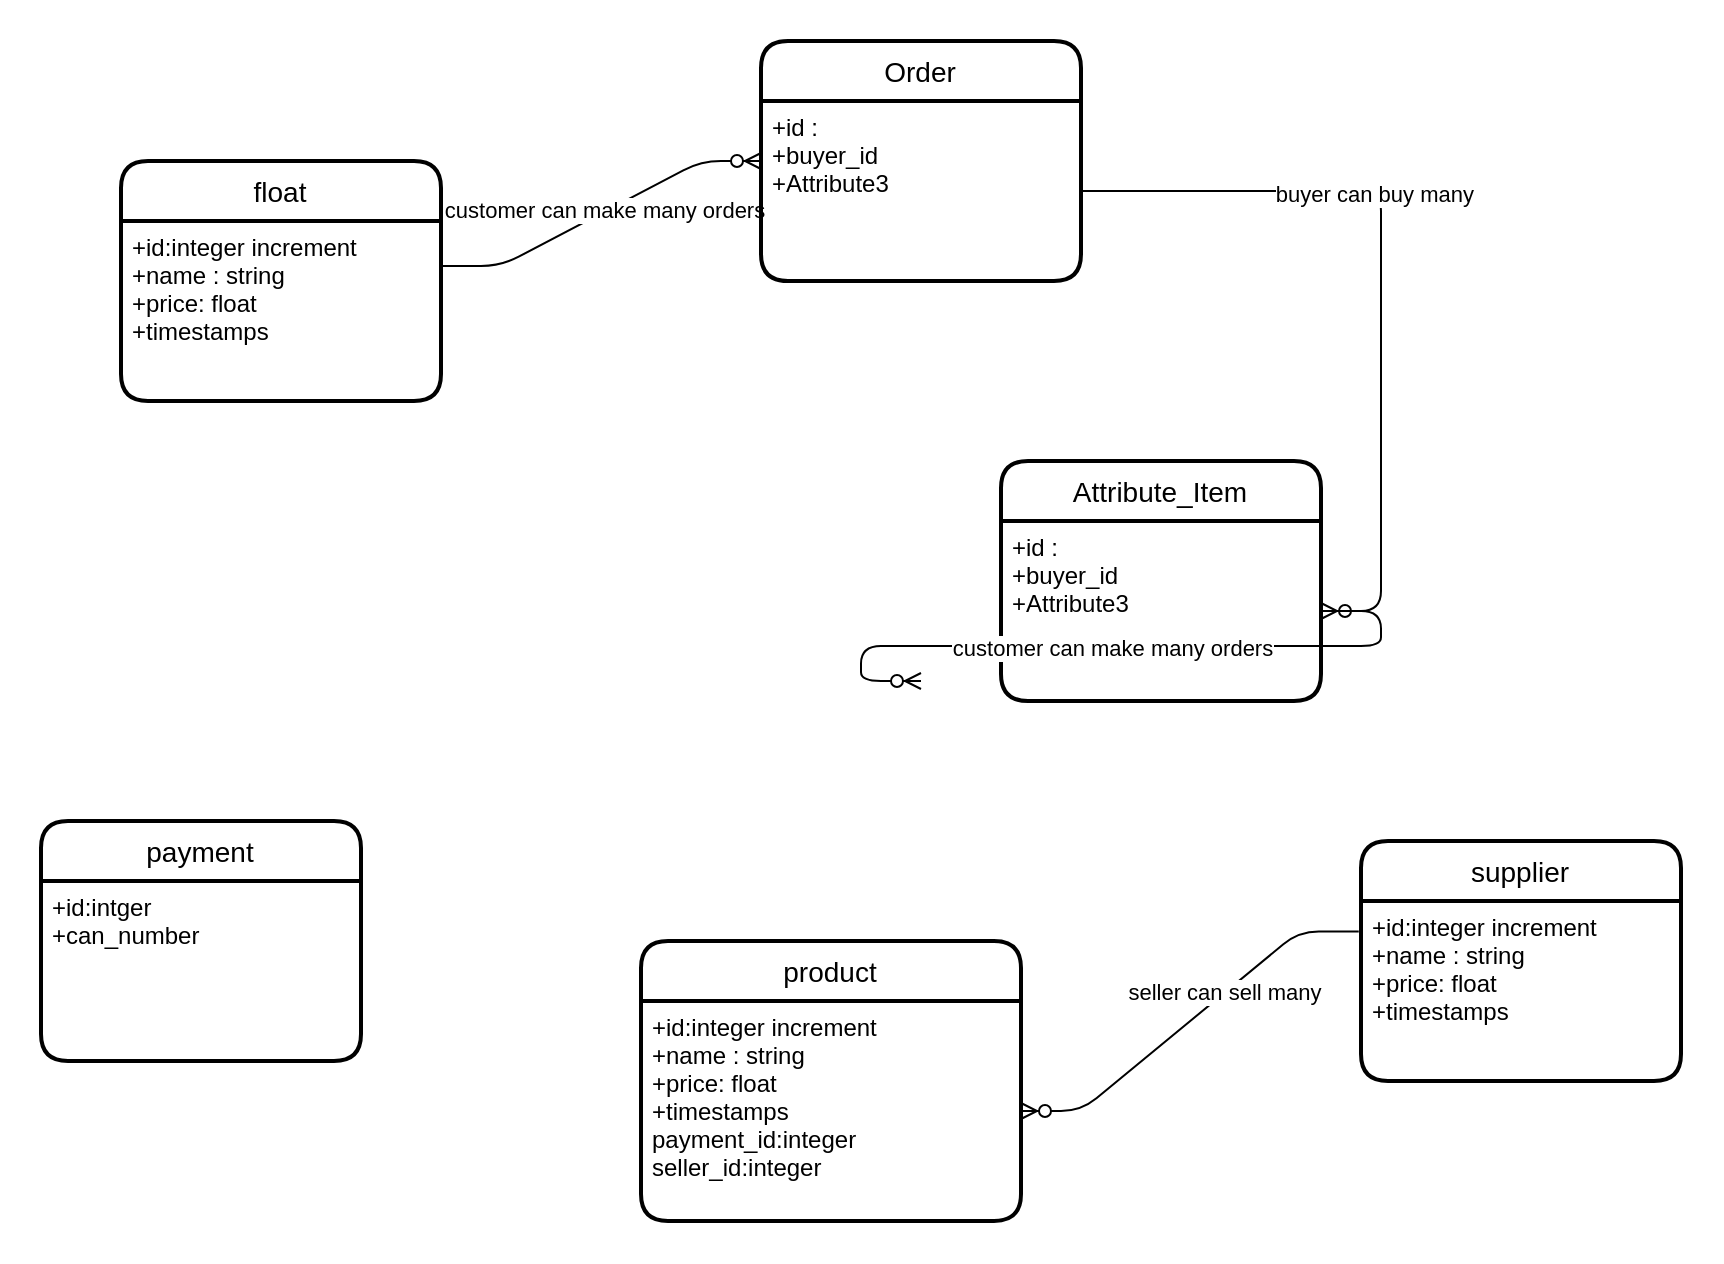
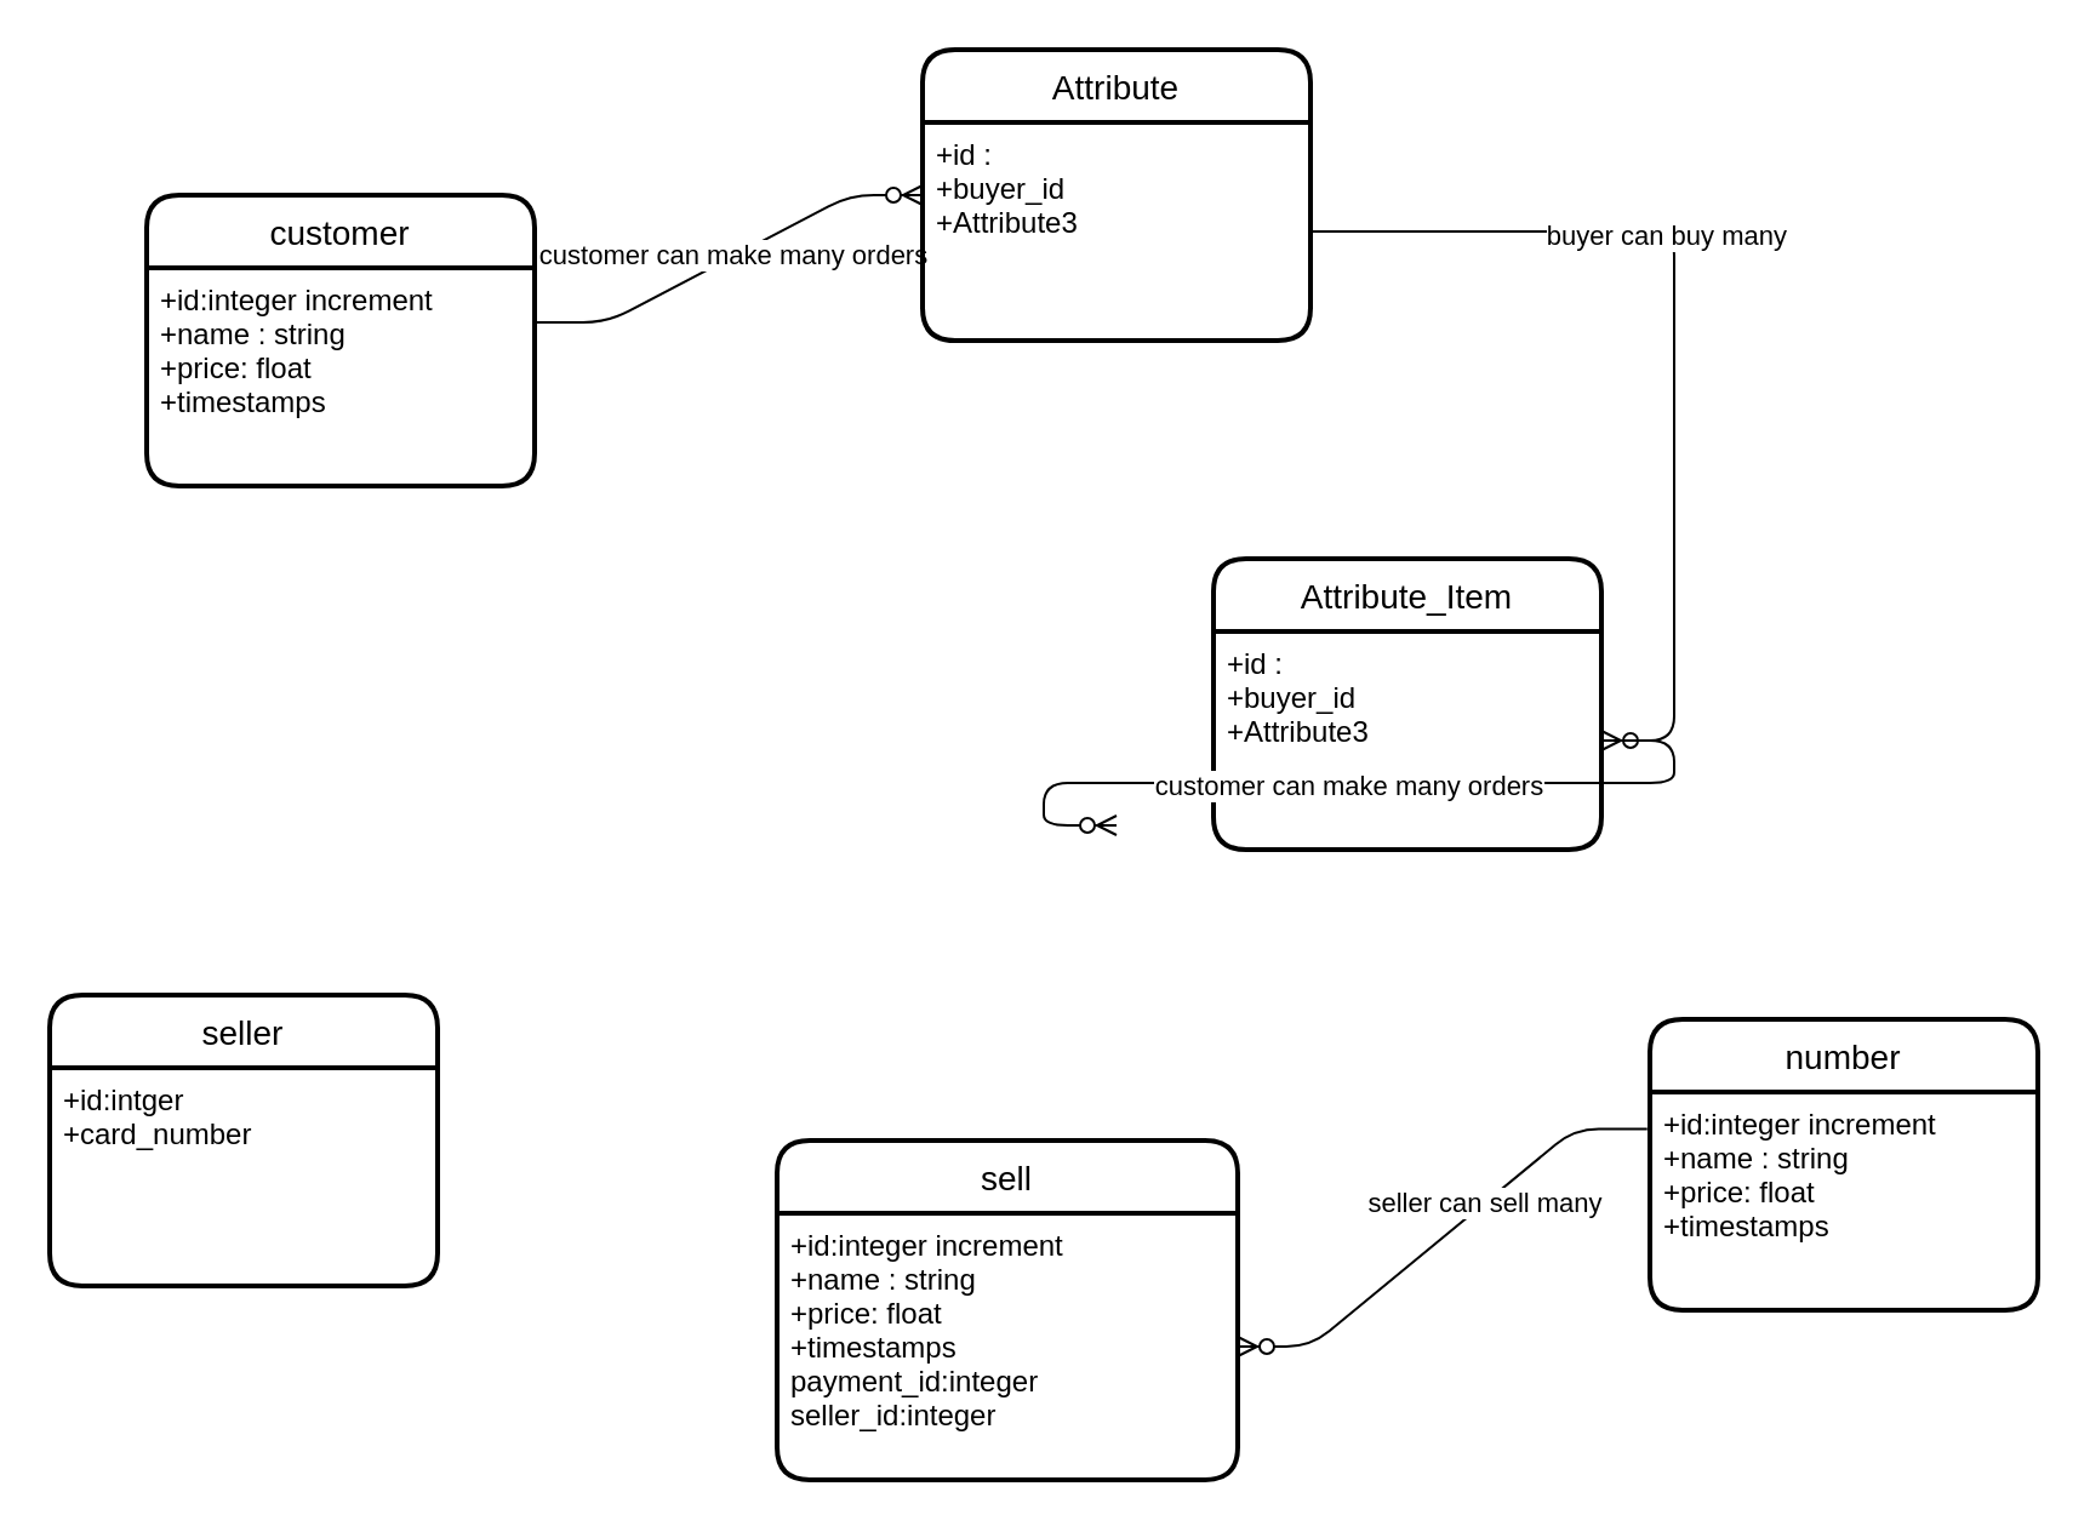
  <mxCell id="0" />
  <mxCell id="1" parent="0" />
- <mxCell id="2" value="product" style="swimlane;childLayout=stackLayout;horizontal=1;startSize=30;horizontalStack=0;rounded=1;fontSize=14;fontStyle=0;strokeWidth=2;resizeParent=0;resizeLast=1;shadow=0;dashed=0;align=center;" parent="1" vertex="1"><mxGeometry x="320" y="470" width="190" height="140" as="geometry"><mxRectangle x="490" y="160" width="80" height="30" as="alternateBounds" /></mxGeometry></mxCell>
+ <mxCell id="2" value="sell" style="swimlane;childLayout=stackLayout;horizontal=1;startSize=30;horizontalStack=0;rounded=1;fontSize=14;fontStyle=0;strokeWidth=2;resizeParent=0;resizeLast=1;shadow=0;dashed=0;align=center;" parent="1" vertex="1"><mxGeometry x="320" y="470" width="190" height="140" as="geometry"><mxRectangle x="490" y="160" width="80" height="30" as="alternateBounds" /></mxGeometry></mxCell>
  <mxCell id="3" value="+id:integer increment&#10;+name : string &#10;+price: float&#10;+timestamps&#10;payment_id:integer&#10;seller_id:integer" style="align=left;strokeColor=none;fillColor=none;spacingLeft=4;fontSize=12;verticalAlign=top;resizable=0;rotatable=0;part=1;" parent="2" vertex="1"><mxGeometry y="30" width="190" height="110" as="geometry" /></mxCell>
- <mxCell id="4" value="float" style="swimlane;childLayout=stackLayout;horizontal=1;startSize=30;horizontalStack=0;rounded=1;fontSize=14;fontStyle=0;strokeWidth=2;resizeParent=0;resizeLast=1;shadow=0;dashed=0;align=center;" parent="1" vertex="1"><mxGeometry x="60" y="80" width="160" height="120" as="geometry" /></mxCell>
+ <mxCell id="4" value="customer" style="swimlane;childLayout=stackLayout;horizontal=1;startSize=30;horizontalStack=0;rounded=1;fontSize=14;fontStyle=0;strokeWidth=2;resizeParent=0;resizeLast=1;shadow=0;dashed=0;align=center;" parent="1" vertex="1"><mxGeometry x="60" y="80" width="160" height="120" as="geometry" /></mxCell>
  <mxCell id="5" value="+id:integer increment&#10;+name : string &#10;+price: float&#10;+timestamps&#10;" style="align=left;strokeColor=none;fillColor=none;spacingLeft=4;fontSize=12;verticalAlign=top;resizable=0;rotatable=0;part=1;" parent="4" vertex="1"><mxGeometry y="30" width="160" height="90" as="geometry" /></mxCell>
- <mxCell id="6" value="supplier" style="swimlane;childLayout=stackLayout;horizontal=1;startSize=30;horizontalStack=0;rounded=1;fontSize=14;fontStyle=0;strokeWidth=2;resizeParent=0;resizeLast=1;shadow=0;dashed=0;align=center;" parent="1" vertex="1"><mxGeometry x="680" y="420" width="160" height="120" as="geometry" /></mxCell>
+ <mxCell id="6" value="number" style="swimlane;childLayout=stackLayout;horizontal=1;startSize=30;horizontalStack=0;rounded=1;fontSize=14;fontStyle=0;strokeWidth=2;resizeParent=0;resizeLast=1;shadow=0;dashed=0;align=center;" parent="1" vertex="1"><mxGeometry x="680" y="420" width="160" height="120" as="geometry" /></mxCell>
  <mxCell id="7" value="+id:integer increment&#10;+name : string &#10;+price: float&#10;+timestamps" style="align=left;strokeColor=none;fillColor=none;spacingLeft=4;fontSize=12;verticalAlign=top;resizable=0;rotatable=0;part=1;" parent="6" vertex="1"><mxGeometry y="30" width="160" height="90" as="geometry" /></mxCell>
  <mxCell id="8" value="" style="edgeStyle=entityRelationEdgeStyle;fontSize=12;html=1;endArrow=ERzeroToMany;endFill=1;exitX=1;exitY=0.25;exitDx=0;exitDy=0;entryX=0;entryY=0.5;entryDx=0;entryDy=0;" parent="1" source="5" target="14" edge="1"><mxGeometry width="100" height="100" relative="1" as="geometry"><mxPoint x="60" y="710" as="sourcePoint" /><mxPoint x="160" y="610" as="targetPoint" /></mxGeometry></mxCell>
  <mxCell id="9" value="customer can make many orders" style="edgeLabel;html=1;align=center;verticalAlign=middle;resizable=0;points=[];" vertex="1" connectable="0" parent="8"><mxGeometry x="0.027" y="1" relative="1" as="geometry"><mxPoint as="offset" /></mxGeometry></mxCell>
  <mxCell id="10" value="" style="edgeStyle=entityRelationEdgeStyle;fontSize=12;html=1;endArrow=ERzeroToMany;endFill=1;exitX=-0.007;exitY=0.17;exitDx=0;exitDy=0;exitPerimeter=0;" parent="1" source="7" target="3" edge="1"><mxGeometry width="100" height="100" relative="1" as="geometry"><mxPoint x="430" y="555" as="sourcePoint" /><mxPoint x="580" y="565" as="targetPoint" /></mxGeometry></mxCell>
  <mxCell id="11" value="seller can sell many" style="edgeLabel;html=1;align=center;verticalAlign=middle;resizable=0;points=[];" parent="10" vertex="1" connectable="0"><mxGeometry x="-0.225" y="-1" relative="1" as="geometry"><mxPoint as="offset" /></mxGeometry></mxCell>
- <mxCell id="12" value="payment" style="swimlane;childLayout=stackLayout;horizontal=1;startSize=30;horizontalStack=0;rounded=1;fontSize=14;fontStyle=0;strokeWidth=2;resizeParent=0;resizeLast=1;shadow=0;dashed=0;align=center;" parent="1" vertex="1"><mxGeometry x="20" y="410" width="160" height="120" as="geometry" /></mxCell>
- <mxCell id="13" value="+id:intger&#10;+can_number" style="align=left;strokeColor=none;fillColor=none;spacingLeft=4;fontSize=12;verticalAlign=top;resizable=0;rotatable=0;part=1;" parent="12" vertex="1"><mxGeometry y="30" width="160" height="90" as="geometry" /></mxCell>
- <mxCell id="14" value="Order" style="swimlane;childLayout=stackLayout;horizontal=1;startSize=30;horizontalStack=0;rounded=1;fontSize=14;fontStyle=0;strokeWidth=2;resizeParent=0;resizeLast=1;shadow=0;dashed=0;align=center;" parent="1" vertex="1"><mxGeometry x="380" y="20" width="160" height="120" as="geometry" /></mxCell>
+ <mxCell id="12" value="seller" style="swimlane;childLayout=stackLayout;horizontal=1;startSize=30;horizontalStack=0;rounded=1;fontSize=14;fontStyle=0;strokeWidth=2;resizeParent=0;resizeLast=1;shadow=0;dashed=0;align=center;" parent="1" vertex="1"><mxGeometry x="20" y="410" width="160" height="120" as="geometry" /></mxCell>
+ <mxCell id="13" value="+id:intger&#10;+card_number" style="align=left;strokeColor=none;fillColor=none;spacingLeft=4;fontSize=12;verticalAlign=top;resizable=0;rotatable=0;part=1;" parent="12" vertex="1"><mxGeometry y="30" width="160" height="90" as="geometry" /></mxCell>
+ <mxCell id="14" value="Attribute" style="swimlane;childLayout=stackLayout;horizontal=1;startSize=30;horizontalStack=0;rounded=1;fontSize=14;fontStyle=0;strokeWidth=2;resizeParent=0;resizeLast=1;shadow=0;dashed=0;align=center;" parent="1" vertex="1"><mxGeometry x="380" y="20" width="160" height="120" as="geometry" /></mxCell>
  <mxCell id="15" value="+id : &#10;+buyer_id&#10;+Attribute3" style="align=left;strokeColor=none;fillColor=none;spacingLeft=4;fontSize=12;verticalAlign=top;resizable=0;rotatable=0;part=1;" parent="14" vertex="1"><mxGeometry y="30" width="160" height="90" as="geometry" /></mxCell>
  <mxCell id="16" value="Attribute_Item" style="swimlane;childLayout=stackLayout;horizontal=1;startSize=30;horizontalStack=0;rounded=1;fontSize=14;fontStyle=0;strokeWidth=2;resizeParent=0;resizeLast=1;shadow=0;dashed=0;align=center;" vertex="1" parent="1"><mxGeometry x="500" y="230" width="160" height="120" as="geometry" /></mxCell>
  <mxCell id="17" value="+id : &#10;+buyer_id&#10;+Attribute3" style="align=left;strokeColor=none;fillColor=none;spacingLeft=4;fontSize=12;verticalAlign=top;resizable=0;rotatable=0;part=1;" vertex="1" parent="16"><mxGeometry y="30" width="160" height="90" as="geometry" /></mxCell>
  <mxCell id="18" value="" style="edgeStyle=entityRelationEdgeStyle;fontSize=12;html=1;endArrow=ERzeroToMany;endFill=1;" edge="1" parent="1" source="15" target="17"><mxGeometry width="100" height="100" relative="1" as="geometry"><mxPoint x="250" y="320" as="sourcePoint" /><mxPoint x="390" y="327.5" as="targetPoint" /></mxGeometry></mxCell>
  <mxCell id="19" value="buyer can buy many&amp;nbsp;&amp;nbsp;" style="edgeLabel;html=1;align=center;verticalAlign=middle;resizable=0;points=[];" vertex="1" connectable="0" parent="18"><mxGeometry x="-0.225" y="-1" relative="1" as="geometry"><mxPoint as="offset" /></mxGeometry></mxCell>
  <mxCell id="20" value="" style="edgeStyle=entityRelationEdgeStyle;fontSize=12;html=1;endArrow=ERzeroToMany;endFill=1;entryX=0;entryY=0.5;entryDx=0;entryDy=0;" edge="1" parent="1" source="17"><mxGeometry width="100" height="100" relative="1" as="geometry"><mxPoint x="300" y="392.5" as="sourcePoint" /><mxPoint x="460" y="340" as="targetPoint" /></mxGeometry></mxCell>
  <mxCell id="21" value="customer can make many orders" style="edgeLabel;html=1;align=center;verticalAlign=middle;resizable=0;points=[];" vertex="1" connectable="0" parent="20"><mxGeometry x="0.027" y="1" relative="1" as="geometry"><mxPoint as="offset" /></mxGeometry></mxCell>
